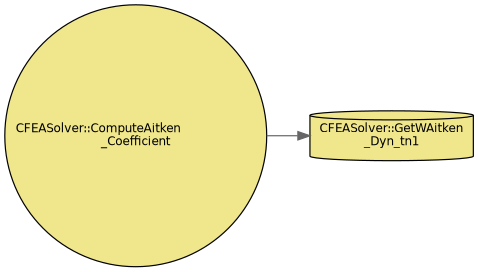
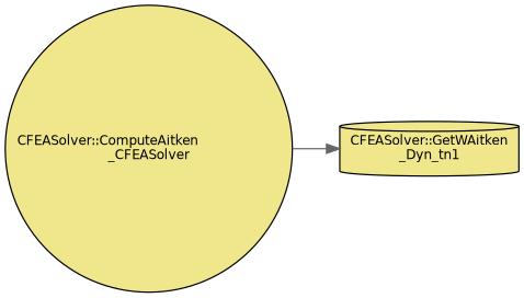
  digraph {
    rankdir=RL
    node [color=black fillcolor=khaki fontname=Helvetica fontsize=10 style=filled]
    n1 [fontcolor=black height=0.2 label="CFEASolver::GetWAitken\l_Dyn_tn1" shape=cylinder width=0.4]
-   n2 [height=0.2 label="CFEASolver::ComputeAitken\l_Coefficient" shape=circle width=0.4]
+   n2 [height=0.2 label="CFEASolver::ComputeAitken\l_CFEASolver" shape=circle width=0.4]
    n1 -> n2 [color=gray40 dir=back fontname=Helvetica fontsize=10 labelfontname=Helvetica labelfontsize=10 style=solid]
  }
